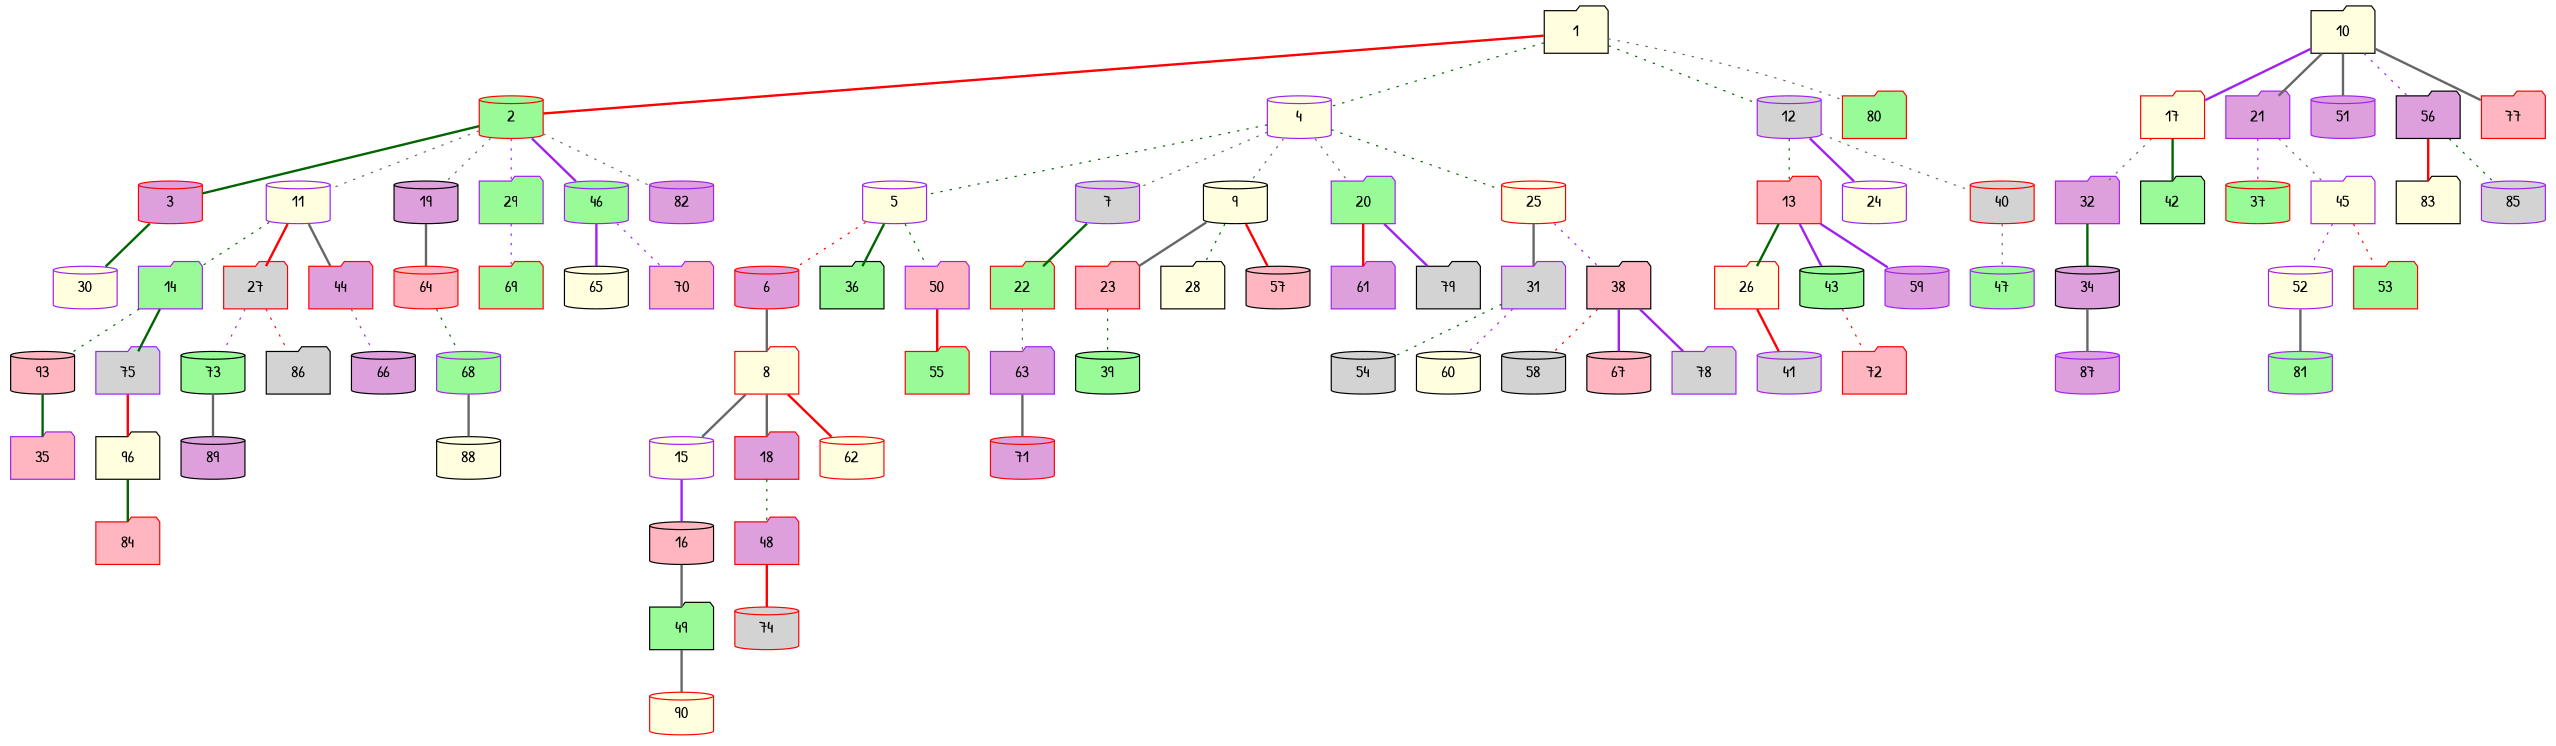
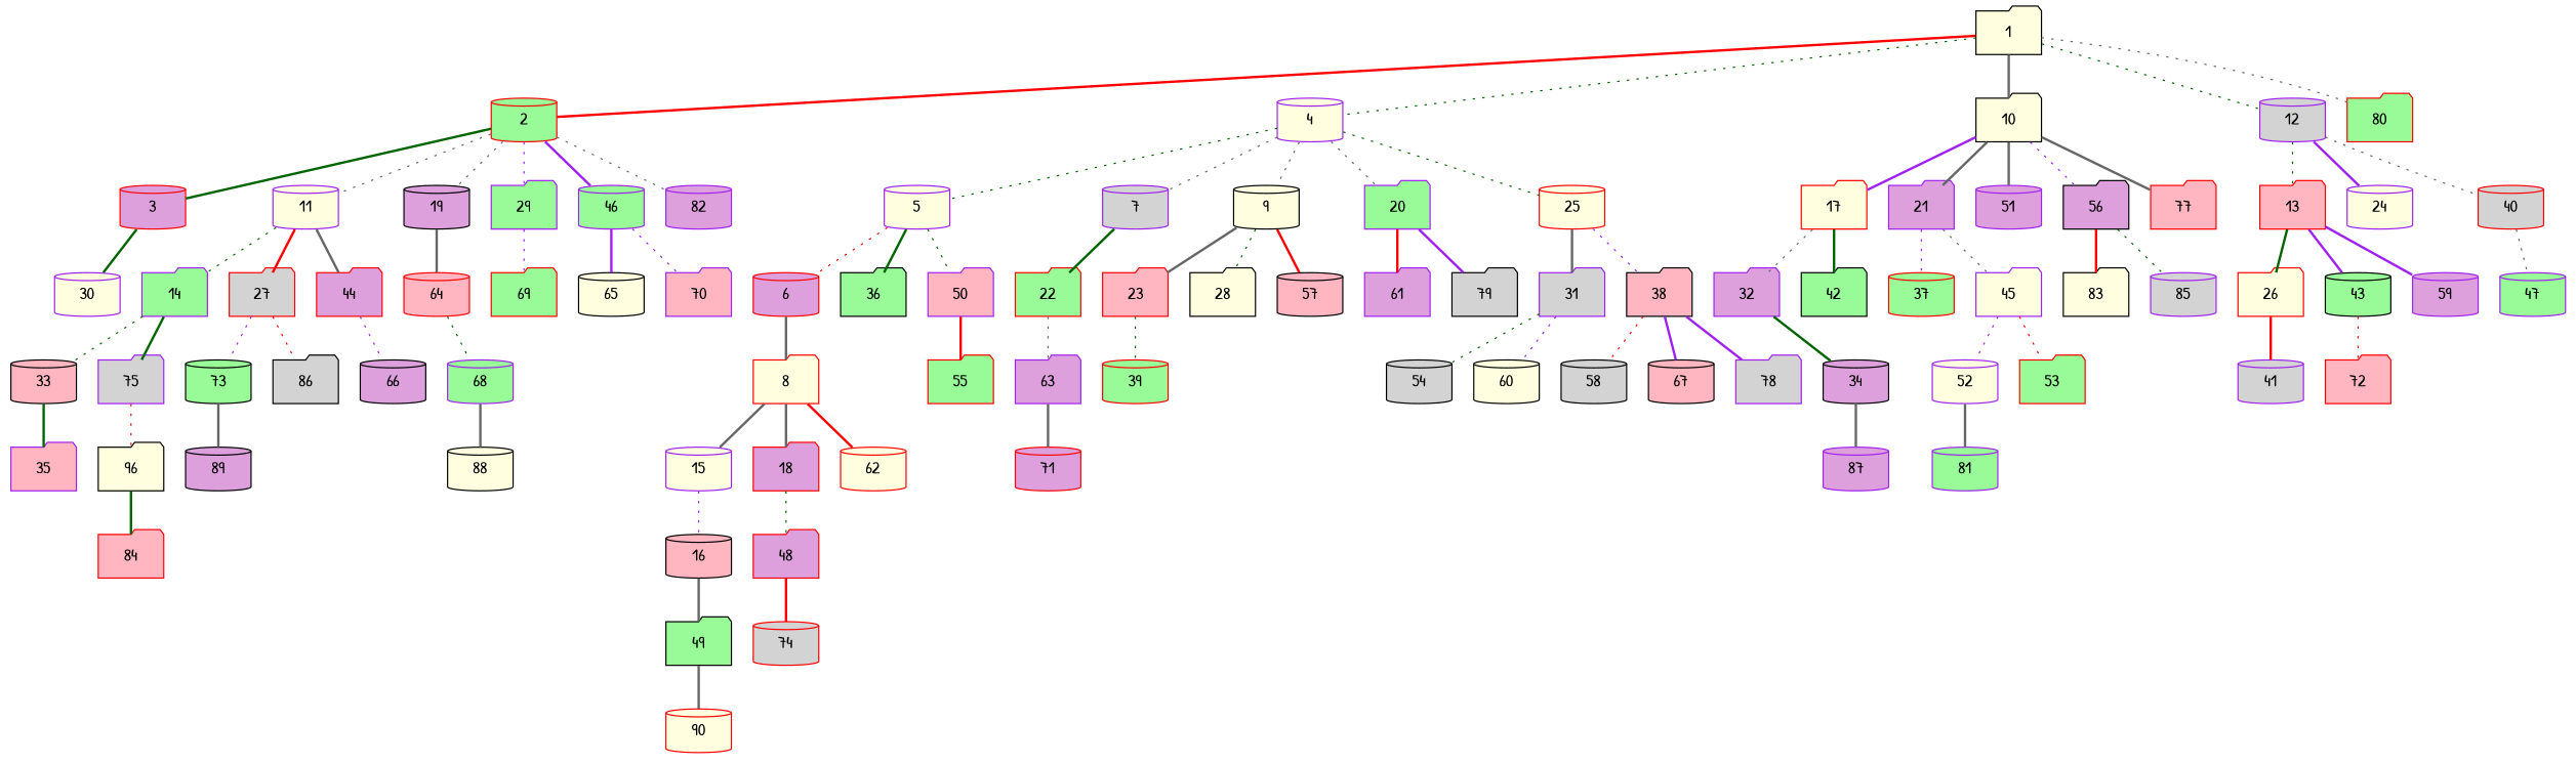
  graph {
    fontname="Patrick Hand"
    node [color=purple fillcolor=lightyellow fontname="Patrick Hand" shape=cylinder style=filled]
    edge [color=gray40 fontname="Patrick Hand" style=bold]
    1 [color=black shape=folder]
    2 [color=red fillcolor=palegreen]
    4
    10 [color=black shape=folder]
    12 [fillcolor=lightgrey]
    80 [color=red fillcolor=palegreen shape=folder]
    3 [color=red fillcolor=plum]
    11
    19 [color=black fillcolor=plum]
    29 [fillcolor=palegreen shape=folder]
    46 [fillcolor=palegreen]
    82 [fillcolor=plum]
    5
    7 [fillcolor=lightgrey]
    9 [color=black]
    20 [fillcolor=palegreen shape=folder]
    25 [color=red]
    17 [color=red shape=folder]
    21 [fillcolor=plum shape=folder]
    51 [fillcolor=plum]
    56 [color=black fillcolor=plum shape=folder]
    77 [color=red fillcolor=lightpink shape=folder]
    13 [color=red fillcolor=lightpink shape=folder]
    24
    40 [color=red fillcolor=lightgrey]
    30
    14 [fillcolor=palegreen shape=folder]
    27 [color=red fillcolor=lightgrey shape=folder]
    44 [color=red fillcolor=plum shape=folder]
    64 [color=red fillcolor=lightpink]
    69 [color=red fillcolor=palegreen shape=folder]
    65 [color=black]
    70 [fillcolor=lightpink shape=folder]
    6 [color=red fillcolor=plum]
    36 [color=black fillcolor=palegreen shape=folder]
    50 [fillcolor=lightpink shape=folder]
    22 [color=red fillcolor=palegreen shape=folder]
    23 [color=red fillcolor=lightpink shape=folder]
    28 [color=black shape=folder]
    57 [color=black fillcolor=lightpink]
    61 [fillcolor=plum shape=folder]
    79 [color=black fillcolor=lightgrey shape=folder]
    31 [fillcolor=lightgrey shape=folder]
    38 [color=black fillcolor=lightpink shape=folder]
    8 [color=red shape=folder]
    55 [color=red fillcolor=palegreen shape=folder]
    15
    18 [color=red fillcolor=plum shape=folder]
    62 [color=red]
    16 [color=black fillcolor=lightpink]
    48 [color=red fillcolor=plum shape=folder]
    63 [fillcolor=plum shape=folder]
-   39 [color=black fillcolor=palegreen]
+   39 [color=red fillcolor=palegreen]
    32 [fillcolor=plum shape=folder]
    42 [color=black fillcolor=palegreen shape=folder]
    37 [color=red fillcolor=palegreen]
    45 [shape=folder]
    83 [color=black shape=folder]
    85 [fillcolor=lightgrey]
-   33 [color=black fillcolor=lightpink label=93]
+   33 [color=black fillcolor=lightpink]
    75 [fillcolor=lightgrey shape=folder]
    73 [color=black fillcolor=palegreen]
    86 [color=black fillcolor=lightgrey shape=folder]
    66 [color=black fillcolor=plum]
    26 [color=red shape=folder]
    43 [color=black fillcolor=palegreen]
    59 [fillcolor=plum]
    47 [fillcolor=palegreen]
    41 [fillcolor=lightgrey]
    72 [color=red fillcolor=lightpink shape=folder]
    35 [fillcolor=lightpink shape=folder]
    n72 [color=black label=96 shape=folder]
    49 [color=black fillcolor=palegreen shape=folder]
    90 [color=red]
    34 [color=black fillcolor=plum]
    74 [color=red fillcolor=lightgrey]
    68 [fillcolor=palegreen]
    52
    53 [color=red fillcolor=palegreen shape=folder]
    71 [color=red fillcolor=plum]
    54 [color=black fillcolor=lightgrey]
    60 [color=black]
    58 [color=black fillcolor=lightgrey]
    67 [color=black fillcolor=lightpink]
    78 [fillcolor=lightgrey shape=folder]
    89 [color=black fillcolor=plum]
    87 [fillcolor=plum]
    81 [fillcolor=palegreen]
    88 [color=black]
    84 [color=red fillcolor=lightpink shape=folder]
    1 -- 2 [color=red]
    1 -- 4 [color=darkgreen style=dotted]
+   1 -- 10
    1 -- 12 [color=darkgreen style=dotted]
    1 -- 80 [style=dotted]
    2 -- 3 [color=darkgreen]
    2 -- 11 [style=dotted]
    2 -- 19 [style=dotted]
    2 -- 29 [color=purple style=dotted]
    2 -- 46 [color=purple]
    2 -- 82 [style=dotted]
    4 -- 5 [color=darkgreen style=dotted]
    4 -- 7 [style=dotted]
    4 -- 9 [style=dotted]
    4 -- 20 [style=dotted]
    4 -- 25 [color=darkgreen style=dotted]
    10 -- 17 [color=purple]
    10 -- 21
    10 -- 51
    10 -- 56 [color=purple style=dotted]
    10 -- 77
    12 -- 13 [color=darkgreen style=dotted]
    12 -- 24 [color=purple]
    12 -- 40 [style=dotted]
    3 -- 30 [color=darkgreen]
    11 -- 14 [color=darkgreen style=dotted]
    11 -- 27 [color=red]
    11 -- 44
    19 -- 64
    29 -- 69 [color=purple style=dotted]
    46 -- 65 [color=purple]
    46 -- 70 [color=purple style=dotted]
    5 -- 6 [color=red style=dotted]
    5 -- 36 [color=darkgreen]
    5 -- 50 [color=darkgreen style=dotted]
    7 -- 22 [color=darkgreen]
    9 -- 23
    9 -- 28 [color=darkgreen style=dotted]
    9 -- 57 [color=red]
    20 -- 61 [color=red]
    20 -- 79 [color=purple]
    25 -- 31
    25 -- 38 [color=purple style=dotted]
    17 -- 32 [style=dotted]
    17 -- 42 [color=darkgreen]
    21 -- 37 [color=purple style=dotted]
    21 -- 45 [style=dotted]
    56 -- 83 [color=red]
    56 -- 85 [color=darkgreen style=dotted]
    13 -- 26 [color=darkgreen]
    13 -- 43 [color=purple]
    13 -- 59 [color=purple]
    40 -- 47 [style=dotted]
    14 -- 33 [color=darkgreen style=dotted]
    14 -- 75 [color=darkgreen]
    27 -- 73 [color=purple style=dotted]
    27 -- 86 [color=red style=dotted]
    44 -- 66 [color=purple style=dotted]
    64 -- 68 [color=darkgreen style=dotted]
    6 -- 8
    50 -- 55 [color=red]
    22 -- 63 [style=dotted]
    23 -- 39 [color=darkgreen style=dotted]
    31 -- 54 [color=darkgreen style=dotted]
    31 -- 60 [color=purple style=dotted]
    38 -- 58 [color=red style=dotted]
    38 -- 67 [color=purple]
    38 -- 78 [color=purple]
    8 -- 15
    8 -- 18
    8 -- 62 [color=red]
-   15 -- 16 [color=purple]
+   15 -- 16 [color=purple style=dotted]
    18 -- 48 [color=darkgreen style=dotted]
    16 -- 49
    48 -- 74 [color=red]
    63 -- 71
    32 -- 34 [color=darkgreen]
    45 -- 52 [color=purple style=dotted]
    45 -- 53 [color=red style=dotted]
    33 -- 35 [color=darkgreen]
-   75 -- n72 [color=red]
+   75 -- n72 [color=red style=dotted]
    73 -- 89
    26 -- 41 [color=red]
    43 -- 72 [color=red style=dotted]
    n72 -- 84 [color=darkgreen]
    49 -- 90
    34 -- 87
    68 -- 88
    52 -- 81
  }
